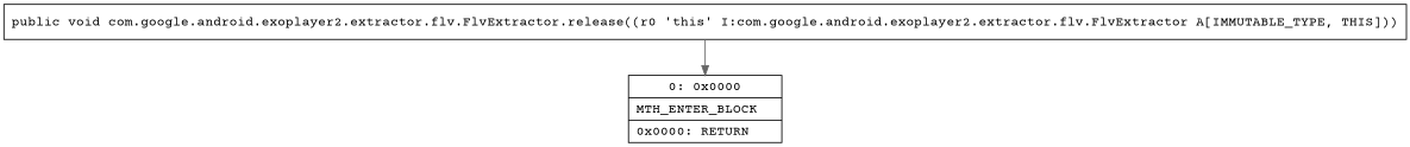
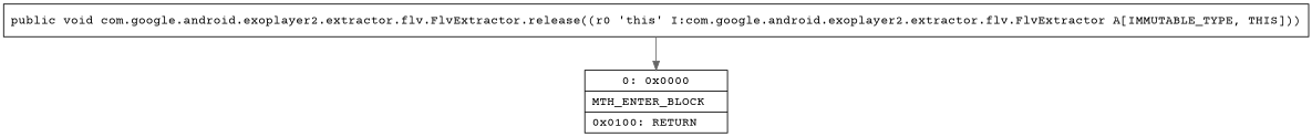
  digraph {
    fontname="Courier Prime"
    node [shape=record fontname="Courier Prime"]
-   n1 [label="{0\:\ 0x0000|MTH_ENTER_BLOCK\l|0x0000: RETURN   \l}"]
+   n1 [label="{0\:\ 0x0000|MTH_ENTER_BLOCK\l|0x0100: RETURN   \l}"]
    n2 [label="{public void com.google.android.exoplayer2.extractor.flv.FlvExtractor.release((r0 'this' I:com.google.android.exoplayer2.extractor.flv.FlvExtractor A[IMMUTABLE_TYPE, THIS])) }"]
    n2 -> n1 [color=gray40 style=solid fontname="Courier Prime"]
  }
